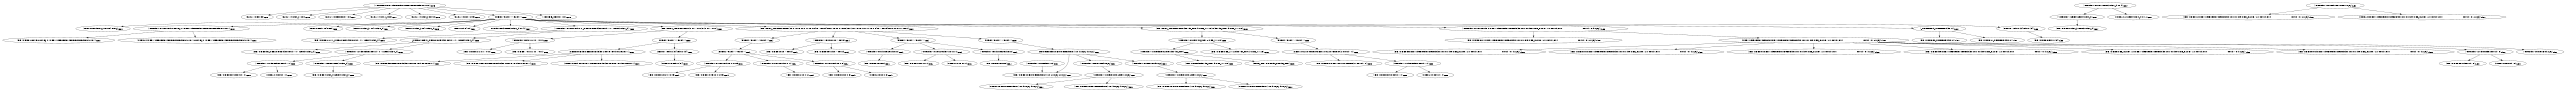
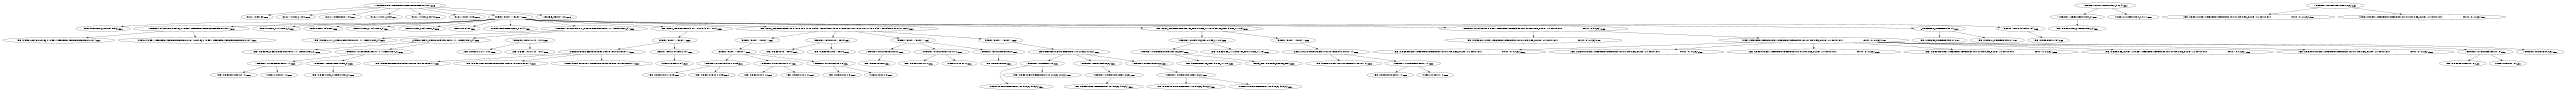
  digraph {
    fontname=Lato
    node [fontname=Lato]
    edge [fontname=Lato]
    n1 [label=<(METHOD,TIFFWriteDirectoryTagCheckedRationalArray)<SUB>2375</SUB>>]
    n2 [label=<(PARAM,TIFF *tif)<SUB>2375</SUB>>]
    n3 [label=<(PARAM,uint32_t *ndir)<SUB>2375</SUB>>]
    n4 [label=<(PARAM,TIFFDirEntry *dir)<SUB>2376</SUB>>]
    n5 [label=<(PARAM,uint16_t tag)<SUB>2377</SUB>>]
    n6 [label=<(PARAM,uint32_t count)<SUB>2378</SUB>>]
    n7 [label=<(PARAM,float *value)<SUB>2379</SUB>>]
    n8 [label=<(BLOCK,&lt;empty&gt;,&lt;empty&gt;)<SUB>2380</SUB>>]
    n9 [label=<(METHOD_RETURN,int)<SUB>2375</SUB>>]
    n10 [label=<(LOCAL,constchar[] module: char[])<SUB>2381</SUB>>]
    n11 [label=<(&lt;operator&gt;.assignment,module[] = &quot;TIFFWriteDirectoryTagCheckedRationalArray&quot;)<SUB>2381</SUB>>]
+   n12 [label=<(LOCAL,uint32_t* m: uint32_t)<SUB>2382</SUB>>]
    n13 [label=<(LOCAL,float* na: float)<SUB>2383</SUB>>]
    n14 [label=<(LOCAL,uint32_t* nb: uint32_t)<SUB>2384</SUB>>]
    n15 [label=<(LOCAL,uint32_t nc: uint32_t)<SUB>2385</SUB>>]
    n16 [label=<(LOCAL,int o: int)<SUB>2386</SUB>>]
    n17 [label=<(assert,assert(sizeof(uint32_t) == 4))<SUB>2387</SUB>>]
    n18 [label=<(&lt;operator&gt;.assignment,m = _TIFFmallocExt(tif, count * 2 * sizeof(uint32_t)))<SUB>2388</SUB>>]
    n19 [label=<(CONTROL_STRUCTURE,if (m == NULL),if (m == NULL))<SUB>2389</SUB>>]
    n20 [label=<(CONTROL_STRUCTURE,for (na = value, nb = m, nc = 0;nc &lt; count;na++, nb += 2, nc++),for (na = value, nb = m, nc = 0;nc &lt; count;na++, nb += 2, nc++))<SUB>2394</SUB>>]
    n21 [label=<(CONTROL_STRUCTURE,if (tif-&gt;tif_flags &amp; TIFF_SWAB),if (tif-&gt;tif_flags &amp; TIFF_SWAB))<SUB>2398</SUB>>]
    n22 [label=<(&lt;operator&gt;.assignment,o = TIFFWriteDirectoryTagData(tif, ndir, dir, tag, TIFF_RATIONAL, count,\012                                  count * 8, &amp;m[0]))<SUB>2400</SUB>>]
    n23 [label=<(_TIFFfreeExt,_TIFFfreeExt(tif, m))<SUB>2402</SUB>>]
    n24 [label=<(RETURN,return (o);,return (o);)<SUB>2403</SUB>>]
    n25 [label=<(IDENTIFIER,module,module[] = &quot;TIFFWriteDirectoryTagCheckedRationalArray&quot;)<SUB>2381</SUB>>]
    n26 [label=<(LITERAL,&quot;TIFFWriteDirectoryTagCheckedRationalArray&quot;,module[] = &quot;TIFFWriteDirectoryTagCheckedRationalArray&quot;)<SUB>2381</SUB>>]
    n27 [label=<(IDENTIFIER,m,m = _TIFFmallocExt(tif, count * 2 * sizeof(uint32_t)))<SUB>2388</SUB>>]
    n28 [label=<(_TIFFmallocExt,_TIFFmallocExt(tif, count * 2 * sizeof(uint32_t)))<SUB>2388</SUB>>]
    n29 [label=<(&lt;operator&gt;.equals,m == NULL)<SUB>2389</SUB>>]
    n30 [label=<(BLOCK,&lt;empty&gt;,&lt;empty&gt;)<SUB>2390</SUB>>]
    n31 [label=<(BLOCK,&lt;empty&gt;,&lt;empty&gt;)<SUB>2394</SUB>>]
    n32 [label=<(&lt;operator&gt;.lessThan,nc &lt; count)<SUB>2394</SUB>>]
    n33 [label=<(BLOCK,&lt;empty&gt;,&lt;empty&gt;)<SUB>2394</SUB>>]
    n34 [label=<(BLOCK,&lt;empty&gt;,&lt;empty&gt;)<SUB>2395</SUB>>]
    n35 [label=<(&lt;operator&gt;.and,tif-&gt;tif_flags &amp; TIFF_SWAB)<SUB>2398</SUB>>]
    n36 [label=<(BLOCK,&lt;empty&gt;,&lt;empty&gt;)<SUB>2399</SUB>>]
    n37 [label=<(IDENTIFIER,o,o = TIFFWriteDirectoryTagData(tif, ndir, dir, tag, TIFF_RATIONAL, count,\012                                  count * 8, &amp;m[0]))<SUB>2400</SUB>>]
    n38 [label=<(TIFFWriteDirectoryTagData,TIFFWriteDirectoryTagData(tif, ndir, dir, tag, TIFF_RATIONAL, count,\012                                  count * 8, &amp;m[0]))<SUB>2400</SUB>>]
    n39 [label=<(IDENTIFIER,tif,_TIFFfreeExt(tif, m))<SUB>2402</SUB>>]
    n40 [label=<(IDENTIFIER,m,_TIFFfreeExt(tif, m))<SUB>2402</SUB>>]
    n41 [label=<(IDENTIFIER,o,return (o);)<SUB>2403</SUB>>]
    n42 [label=<(&lt;operator&gt;.equals,sizeof(uint32_t) == 4)<SUB>1387</SUB>>]
    n43 [label=<(&lt;operator&gt;.sizeOf,sizeof(uint32_t))<SUB>2387</SUB>>]
    n44 [label=<(LITERAL,4,sizeof(uint32_t) == 4)<SUB>2387</SUB>>]
    n45 [label=<(IDENTIFIER,uint32_t,sizeof(uint32_t))<SUB>2387</SUB>>]
    n46 [label=<(IDENTIFIER,tif,_TIFFmallocExt(tif, count * 2 * sizeof(uint32_t)))<SUB>2388</SUB>>]
    n47 [label=<(&lt;operator&gt;.multiplication,count * 2 * sizeof(uint32_t))<SUB>2388</SUB>>]
    n48 [label=<(&lt;operator&gt;.multiplication,count * 2)<SUB>2388</SUB>>]
    n49 [label=<(&lt;operator&gt;.sizeOf,sizeof(uint32_t))<SUB>2388</SUB>>]
    n50 [label=<(IDENTIFIER,count,count * 2)<SUB>2388</SUB>>]
    n51 [label=<(LITERAL,2,count * 2)<SUB>2388</SUB>>]
    n52 [label=<(IDENTIFIER,uint32_t,sizeof(uint32_t))<SUB>2388</SUB>>]
    n53 [label=<(IDENTIFIER,m,m == NULL)<SUB>2389</SUB>>]
    n54 [label=<(IDENTIFIER,NULL,m == NULL)<SUB>2389</SUB>>]
    n55 [label=<(TIFFErrorExtR,TIFFErrorExtR(tif, module, &quot;Out of memory&quot;))<SUB>2391</SUB>>]
    n56 [label=<(RETURN,return (0);,return (0);)<SUB>2392</SUB>>]
    n57 [label=<(IDENTIFIER,tif,TIFFErrorExtR(tif, module, &quot;Out of memory&quot;))<SUB>2391</SUB>>]
    n58 [label=<(IDENTIFIER,module,TIFFErrorExtR(tif, module, &quot;Out of memory&quot;))<SUB>2391</SUB>>]
    n59 [label=<(LITERAL,&quot;Out of memory&quot;,TIFFErrorExtR(tif, module, &quot;Out of memory&quot;))<SUB>2391</SUB>>]
    n60 [label=<(LITERAL,0,return (0);)<SUB>2392</SUB>>]
    n61 [label=<(BLOCK,&lt;empty&gt;,&lt;empty&gt;)<SUB>2394</SUB>>]
    n62 [label=<(IDENTIFIER,nc,nc &lt; count)<SUB>2394</SUB>>]
    n63 [label=<(IDENTIFIER,count,nc &lt; count)<SUB>2394</SUB>>]
    n64 [label=<(&lt;operator&gt;.postIncrement,na++)<SUB>2394</SUB>>]
    n65 [label=<(&lt;operator&gt;.assignmentPlus,nb += 2)<SUB>2394</SUB>>]
    n66 [label=<(&lt;operator&gt;.postIncrement,nc++)<SUB>2394</SUB>>]
    n67 [label=<(DoubleToRational,DoubleToRational(*na, &amp;nb[0], &amp;nb[1]))<SUB>2396</SUB>>]
    n68 [label=<(&lt;operator&gt;.assignment,na = value)<SUB>2394</SUB>>]
    n69 [label=<(&lt;operator&gt;.assignment,nb = m)<SUB>2394</SUB>>]
    n70 [label=<(&lt;operator&gt;.assignment,nc = 0)<SUB>2394</SUB>>]
    n71 [label=<(IDENTIFIER,na,na = value)<SUB>2394</SUB>>]
    n72 [label=<(IDENTIFIER,value,na = value)<SUB>2394</SUB>>]
+   n73 [label=<(IDENTIFIER,nb,nb = m)<SUB>2394</SUB>>]
    n74 [label=<(IDENTIFIER,m,nb = m)<SUB>2394</SUB>>]
    n75 [label=<(IDENTIFIER,nc,nc = 0)<SUB>2394</SUB>>]
    n76 [label=<(LITERAL,0,nc = 0)<SUB>2394</SUB>>]
    n77 [label=<(IDENTIFIER,na,na++)<SUB>2394</SUB>>]
    n78 [label=<(IDENTIFIER,nb,nb += 2)<SUB>2394</SUB>>]
    n79 [label=<(LITERAL,2,nb += 2)<SUB>2394</SUB>>]
    n80 [label=<(IDENTIFIER,nc,nc++)<SUB>2394</SUB>>]
    n81 [label=<(&lt;operator&gt;.indirection,*na)<SUB>2396</SUB>>]
    n82 [label=<(&lt;operator&gt;.addressOf,&amp;nb[0])<SUB>2396</SUB>>]
    n83 [label=<(&lt;operator&gt;.addressOf,&amp;nb[1])<SUB>2396</SUB>>]
    n84 [label=<(IDENTIFIER,na,DoubleToRational(*na, &amp;nb[0], &amp;nb[1]))<SUB>2396</SUB>>]
    n85 [label=<(&lt;operator&gt;.indirectIndexAccess,nb[0])<SUB>2396</SUB>>]
    n86 [label=<(&lt;operator&gt;.indirectIndexAccess,nb[1])<SUB>2396</SUB>>]
    n87 [label=<(IDENTIFIER,nb,DoubleToRational(*na, &amp;nb[0], &amp;nb[1]))<SUB>2396</SUB>>]
    n88 [label=<(LITERAL,0,DoubleToRational(*na, &amp;nb[0], &amp;nb[1]))<SUB>2396</SUB>>]
    n89 [label=<(IDENTIFIER,nb,DoubleToRational(*na, &amp;nb[0], &amp;nb[1]))<SUB>2396</SUB>>]
    n90 [label=<(LITERAL,1,DoubleToRational(*na, &amp;nb[0], &amp;nb[1]))<SUB>2396</SUB>>]
    n91 [label=<(&lt;operator&gt;.indirectFieldAccess,tif-&gt;tif_flags)<SUB>2398</SUB>>]
    n92 [label=<(IDENTIFIER,TIFF_SWAB,tif-&gt;tif_flags &amp; TIFF_SWAB)<SUB>2398</SUB>>]
    n93 [label=<(TIFFSwabArrayOfLong,TIFFSwabArrayOfLong(m, count * 2))<SUB>2399</SUB>>]
    n94 [label=<(IDENTIFIER,tif,tif-&gt;tif_flags &amp; TIFF_SWAB)<SUB>2398</SUB>>]
    n95 [label=<(FIELD_IDENTIFIER,tif_flags,tif_flags)<SUB>2398</SUB>>]
    n96 [label=<(IDENTIFIER,m,TIFFSwabArrayOfLong(m, count * 2))<SUB>2399</SUB>>]
    n97 [label=<(&lt;operator&gt;.multiplication,count * 2)<SUB>2399</SUB>>]
    n98 [label=<(IDENTIFIER,count,count * 2)<SUB>2399</SUB>>]
    n99 [label=<(LITERAL,2,count * 2)<SUB>2399</SUB>>]
    n100 [label=<(IDENTIFIER,tif,TIFFWriteDirectoryTagData(tif, ndir, dir, tag, TIFF_RATIONAL, count,\012                                  count * 8, &amp;m[0]))<SUB>2400</SUB>>]
    n101 [label=<(IDENTIFIER,ndir,TIFFWriteDirectoryTagData(tif, ndir, dir, tag, TIFF_RATIONAL, count,\012                                  count * 8, &amp;m[0]))<SUB>2400</SUB>>]
    n102 [label=<(IDENTIFIER,dir,TIFFWriteDirectoryTagData(tif, ndir, dir, tag, TIFF_RATIONAL, count,\012                                  count * 8, &amp;m[0]))<SUB>2400</SUB>>]
    n103 [label=<(IDENTIFIER,tag,TIFFWriteDirectoryTagData(tif, ndir, dir, tag, TIFF_RATIONAL, count,\012                                  count * 8, &amp;m[0]))<SUB>2400</SUB>>]
    n104 [label=<(IDENTIFIER,TIFF_RATIONAL,TIFFWriteDirectoryTagData(tif, ndir, dir, tag, TIFF_RATIONAL, count,\012                                  count * 8, &amp;m[0]))<SUB>2400</SUB>>]
    n105 [label=<(IDENTIFIER,count,TIFFWriteDirectoryTagData(tif, ndir, dir, tag, TIFF_RATIONAL, count,\012                                  count * 8, &amp;m[0]))<SUB>2400</SUB>>]
    n106 [label=<(&lt;operator&gt;.multiplication,count * 8)<SUB>2401</SUB>>]
    n107 [label=<(&lt;operator&gt;.addressOf,&amp;m[0])<SUB>2401</SUB>>]
    n108 [label=<(IDENTIFIER,count,count * 8)<SUB>2401</SUB>>]
    n109 [label=<(LITERAL,8,count * 8)<SUB>2401</SUB>>]
    n110 [label=<(&lt;operator&gt;.indirectIndexAccess,m[0])<SUB>2451</SUB>>]
    n111 [label=<(IDENTIFIER,m,TIFFWriteDirectoryTagData(tif, ndir, dir, tag, TIFF_RATIONAL, count,\012                                  count * 8, &amp;m[0]))<SUB>2401</SUB>>]
    n112 [label=<(LITERAL,0,TIFFWriteDirectoryTagData(tif, ndir, dir, tag, TIFF_RATIONAL, count,\012                                  count * 8, &amp;m[0]))<SUB>2401</SUB>>]
    n1 -> n2
    n1 -> n3
    n1 -> n4
    n1 -> n5
    n1 -> n6
    n1 -> n7
    n1 -> n8
    n1 -> n9
    n8 -> n10
    n8 -> n11
+   n8 -> n12
    n8 -> n13
    n8 -> n14
    n8 -> n15
    n8 -> n16
    n8 -> n17
    n8 -> n18
    n8 -> n19
    n8 -> n20
    n8 -> n21
    n8 -> n22
    n8 -> n23
    n8 -> n24
    n11 -> n25
    n11 -> n26
    n18 -> n27
    n18 -> n28
-   n19 -> n29
    n19 -> n30
    n20 -> n31
    n20 -> n32
    n20 -> n33
    n20 -> n34
    n21 -> n35
    n21 -> n36
    n22 -> n37
    n22 -> n38
    n23 -> n39
    n23 -> n40
    n24 -> n41
    n28 -> n46
    n28 -> n47
    n29 -> n53
    n29 -> n54
    n30 -> n55
    n30 -> n56
    n31 -> n61
    n32 -> n62
    n32 -> n63
    n33 -> n64
    n33 -> n65
    n33 -> n66
    n34 -> n67
    n35 -> n91
    n35 -> n92
    n36 -> n93
    n38 -> n100
    n38 -> n101
    n38 -> n102
    n38 -> n103
    n38 -> n104
    n38 -> n105
    n38 -> n106
    n38 -> n107
    n42 -> n43
    n42 -> n44
    n43 -> n45
    n47 -> n48
    n47 -> n49
    n48 -> n50
    n48 -> n51
    n49 -> n52
    n55 -> n57
    n55 -> n58
    n55 -> n59
    n56 -> n60
    n61 -> n68
    n61 -> n69
    n61 -> n70
    n64 -> n77
    n65 -> n78
    n65 -> n79
    n66 -> n80
-   n67 -> n84
+   n67 -> n81
    n67 -> n82
    n67 -> n83
    n68 -> n71
    n68 -> n72
+   n69 -> n73
    n69 -> n74
    n70 -> n75
    n70 -> n76
    n81 -> n84
    n82 -> n85
    n83 -> n86
    n85 -> n87
-   n85 -> n88
+   n81 -> n88
    n86 -> n89
    n86 -> n90
    n91 -> n94
    n91 -> n95
    n93 -> n96
    n93 -> n97
    n97 -> n98
    n97 -> n99
    n106 -> n108
    n106 -> n109
    n110 -> n111
    n110 -> n112
  }
